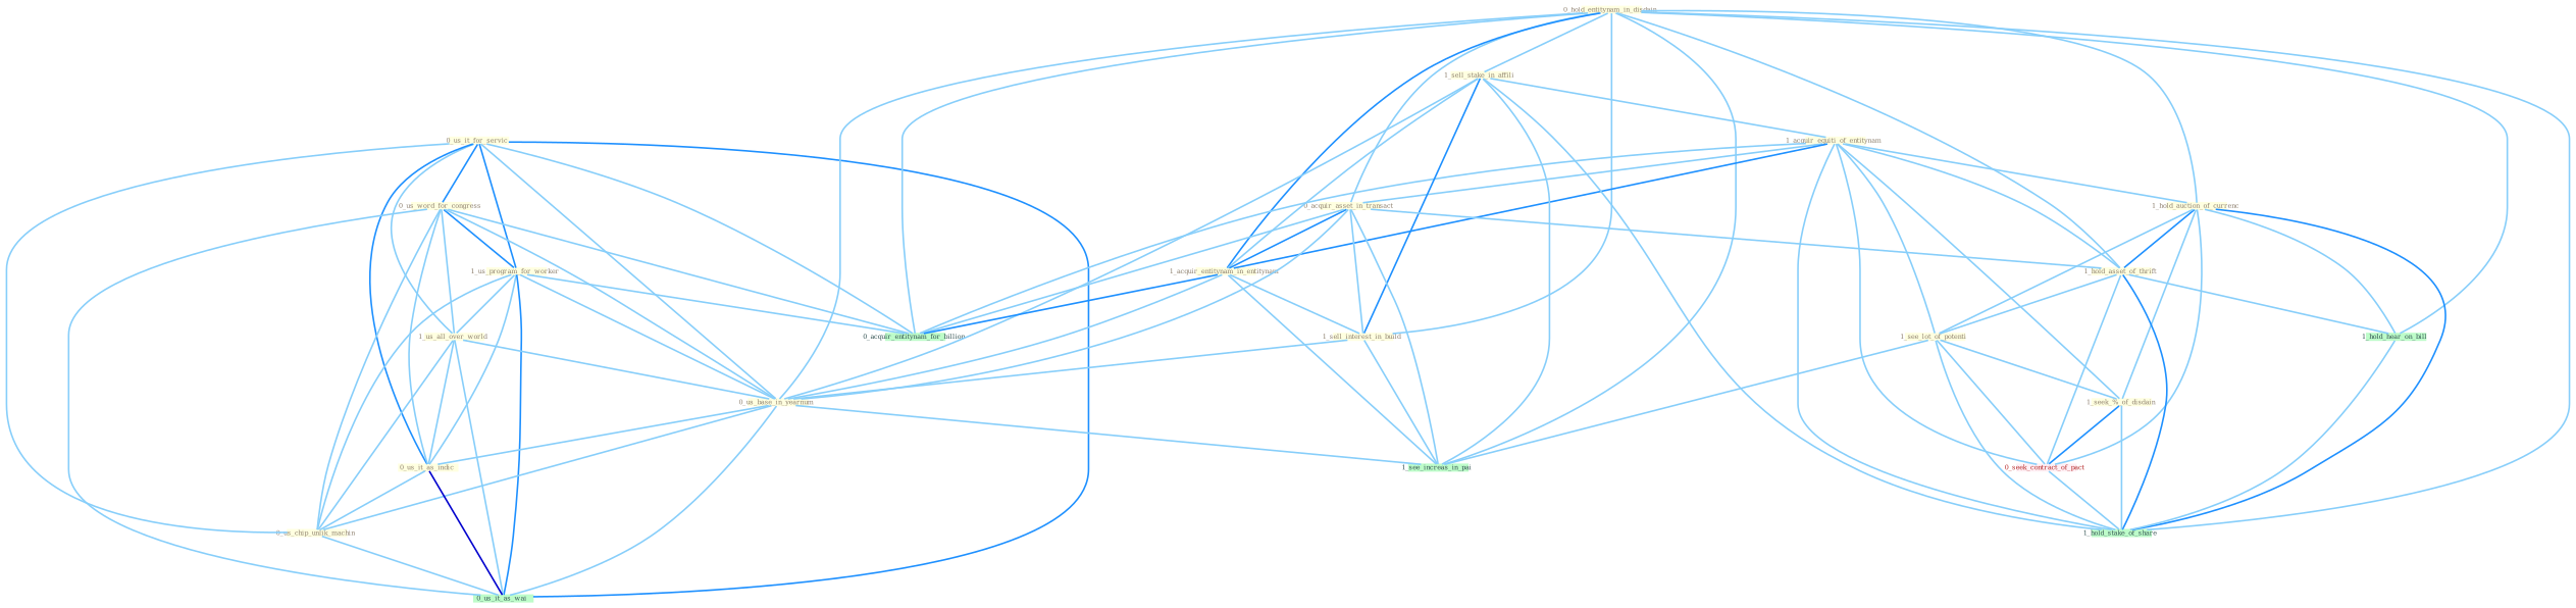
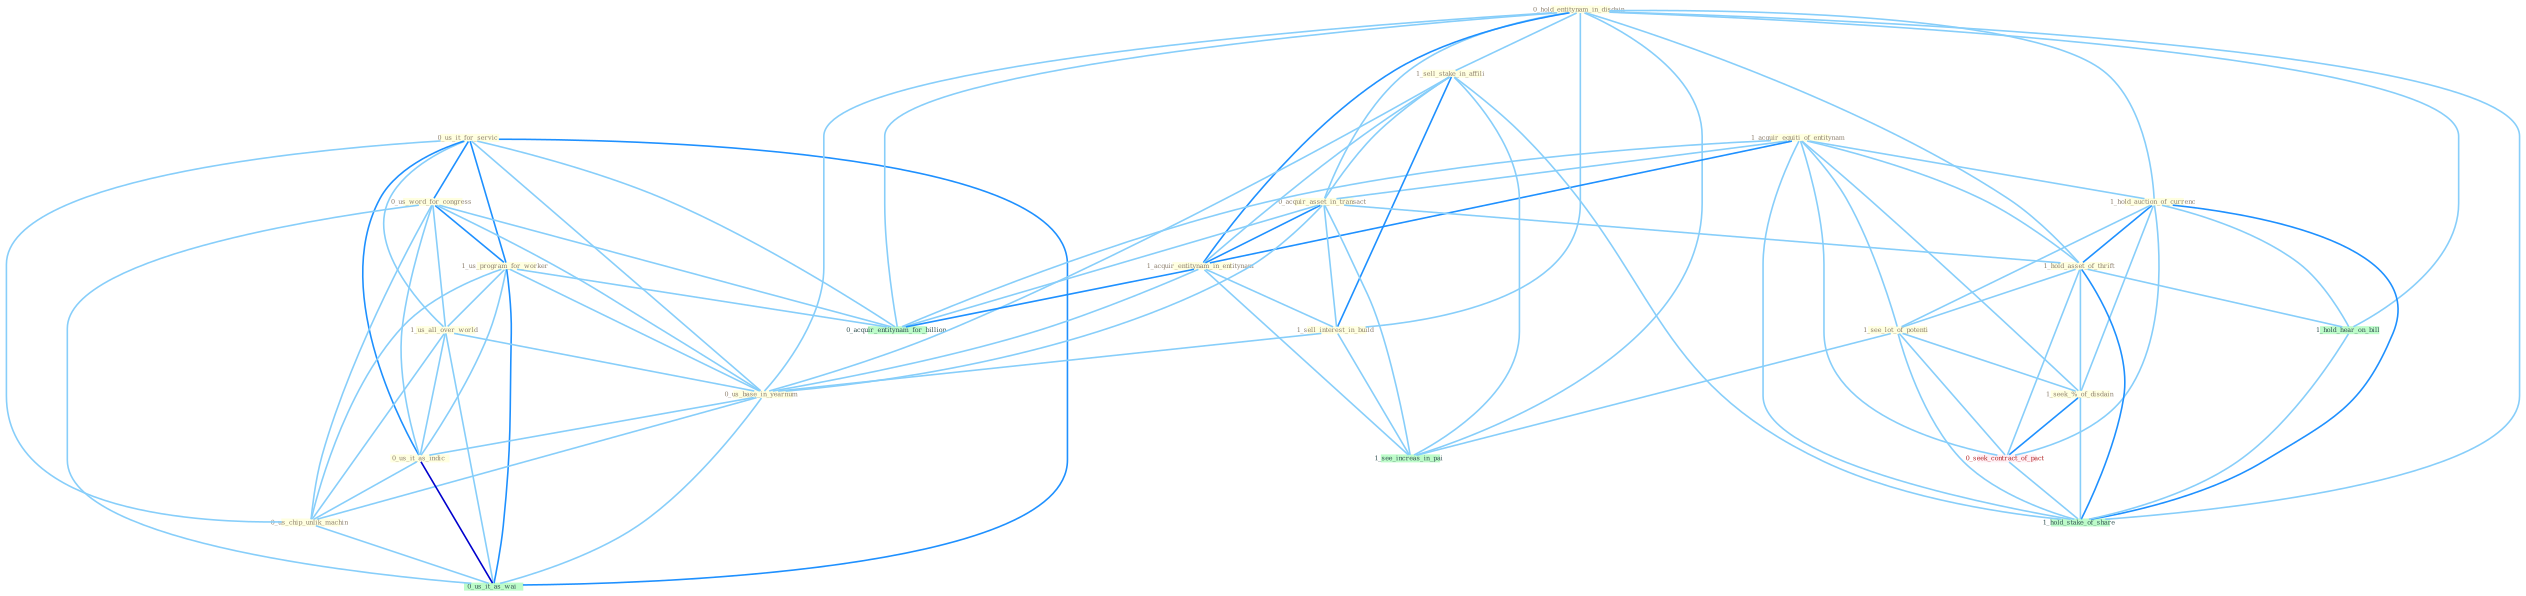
  graph {
    node [color="#ffffe0" fixedsize=true fontcolor="#8b7d6b" fontsize=4 shape=polygon style=filled]
    edge [color="#87cefa" w=1]
    "0_us_it_for_servic " [height=.06 width=.5]
    "0_hold_entitynam_in_disdain " [height=.06 width=.5]
    "1_acquir_equiti_of_entitynam " [height=.06 width=.5]
    "1_hold_auction_of_currenc " [height=.06 width=.5]
    "0_us_word_for_congress " [height=.06 width=.5]
    "1_sell_stake_in_affili " [height=.06 width=.5]
    "0_acquir_asset_in_transact " [height=.06 width=.5]
    "1_hold_asset_of_thrift " [height=.06 width=.5]
    "1_see_lot_of_potenti " [height=.06 width=.5]
    "1_us_program_for_worker " [height=.06 width=.5]
    "1_acquir_entitynam_in_entitynam " [height=.06 width=.5]
    "1_us_all_over_world " [height=.06 width=.5]
    n13 [height=.06 label="1_seek_%_of_disdain" width=.5]
    "1_sell_interest_in_build " [height=.06 width=.5]
    "0_us_base_in_yearnum " [height=.06 width=.5]
    "0_us_it_as_indic " [height=.06 width=.5]
    "0_us_chip_unlik_machin " [height=.06 width=.5]
    "0_seek_contract_of_pact " [color="#fff0f5" fontcolor="#b22222" height=.06 width=.5]
    "0_us_it_as_wai " [color="#BDFCC9" fontcolor="#2f4f4f" height=.06 width=.5]
    "0_acquir_entitynam_for_billion " [color="#BDFCC9" fontcolor="#2f4f4f" height=.06 width=.5]
    "1_see_increas_in_pai " [color="#BDFCC9" fontcolor="#2f4f4f" height=.06 width=.5]
    "1_hold_hear_on_bill " [color="#BDFCC9" fontcolor="#2f4f4f" height=.06 width=.5]
    "1_hold_stake_of_share " [color="#BDFCC9" fontcolor="#2f4f4f" height=.06 width=.5]
    subgraph sub_1 {
      "0_us_it_for_servic "
      "0_hold_entitynam_in_disdain "
      "1_acquir_equiti_of_entitynam "
      "1_hold_auction_of_currenc "
      "0_us_word_for_congress "
      "1_sell_stake_in_affili "
      "0_acquir_asset_in_transact "
      "1_hold_asset_of_thrift "
      "1_see_lot_of_potenti "
      "1_us_program_for_worker "
      "1_acquir_entitynam_in_entitynam "
      "1_us_all_over_world "
      n13
      "1_sell_interest_in_build "
      "0_us_base_in_yearnum "
      "0_us_it_as_indic "
      "0_us_chip_unlik_machin "
    }
    subgraph sub_2 {
      "0_seek_contract_of_pact "
    }
    "0_us_it_for_servic " -- "0_us_word_for_congress " [color="#1e90ff" w=2]
    "0_us_it_for_servic " -- "1_us_program_for_worker " [color="#1e90ff" w=2]
    "0_us_it_for_servic " -- "1_us_all_over_world "
    "0_us_it_for_servic " -- "0_us_base_in_yearnum "
    "0_us_it_for_servic " -- "0_us_it_as_indic " [color="#1e90ff" w=2]
    "0_us_it_for_servic " -- "0_us_chip_unlik_machin "
    "0_us_it_for_servic " -- "0_us_it_as_wai " [color="#1e90ff" w=2]
    "0_us_it_for_servic " -- "0_acquir_entitynam_for_billion "
    "0_hold_entitynam_in_disdain " -- "1_hold_auction_of_currenc "
    "0_hold_entitynam_in_disdain " -- "1_sell_stake_in_affili "
    "0_hold_entitynam_in_disdain " -- "0_acquir_asset_in_transact "
    "0_hold_entitynam_in_disdain " -- "1_hold_asset_of_thrift "
    "0_hold_entitynam_in_disdain " -- "1_acquir_entitynam_in_entitynam " [color="#1e90ff" w=2]
    "0_hold_entitynam_in_disdain " -- "1_sell_interest_in_build "
    "0_hold_entitynam_in_disdain " -- "0_us_base_in_yearnum "
    "0_hold_entitynam_in_disdain " -- "0_acquir_entitynam_for_billion "
    "0_hold_entitynam_in_disdain " -- "1_see_increas_in_pai "
    "0_hold_entitynam_in_disdain " -- "1_hold_hear_on_bill "
    "0_hold_entitynam_in_disdain " -- "1_hold_stake_of_share "
    "1_acquir_equiti_of_entitynam " -- "1_hold_auction_of_currenc "
    "1_acquir_equiti_of_entitynam " -- "0_acquir_asset_in_transact "
    "1_acquir_equiti_of_entitynam " -- "1_hold_asset_of_thrift "
    "1_acquir_equiti_of_entitynam " -- "1_see_lot_of_potenti "
    "1_acquir_equiti_of_entitynam " -- "1_acquir_entitynam_in_entitynam " [color="#1e90ff" w=2]
    "1_acquir_equiti_of_entitynam " -- n13
    "1_acquir_equiti_of_entitynam " -- "0_seek_contract_of_pact "
    "1_acquir_equiti_of_entitynam " -- "0_acquir_entitynam_for_billion "
    "1_acquir_equiti_of_entitynam " -- "1_hold_stake_of_share "
    "1_hold_auction_of_currenc " -- "1_hold_asset_of_thrift " [color="#1e90ff" w=2]
    "1_hold_auction_of_currenc " -- "1_see_lot_of_potenti "
    "1_hold_auction_of_currenc " -- n13
    "1_hold_auction_of_currenc " -- "0_seek_contract_of_pact "
    "1_hold_auction_of_currenc " -- "1_hold_hear_on_bill "
    "1_hold_auction_of_currenc " -- "1_hold_stake_of_share " [color="#1e90ff" w=2]
    "0_us_word_for_congress " -- "1_us_program_for_worker " [color="#1e90ff" w=2]
    "0_us_word_for_congress " -- "1_us_all_over_world "
    "0_us_word_for_congress " -- "0_us_base_in_yearnum "
    "0_us_word_for_congress " -- "0_us_it_as_indic "
    "0_us_word_for_congress " -- "0_us_chip_unlik_machin "
    "0_us_word_for_congress " -- "0_us_it_as_wai "
    "0_us_word_for_congress " -- "0_acquir_entitynam_for_billion "
-   "1_sell_stake_in_affili " -- "1_acquir_equiti_of_entitynam "
+   "1_sell_stake_in_affili " -- "0_acquir_asset_in_transact "
    "1_sell_stake_in_affili " -- "1_acquir_entitynam_in_entitynam "
    "1_sell_stake_in_affili " -- "1_sell_interest_in_build " [color="#1e90ff" w=2]
    "1_sell_stake_in_affili " -- "0_us_base_in_yearnum "
    "1_sell_stake_in_affili " -- "1_see_increas_in_pai "
    "1_sell_stake_in_affili " -- "1_hold_stake_of_share "
    "0_acquir_asset_in_transact " -- "1_hold_asset_of_thrift "
    "0_acquir_asset_in_transact " -- "1_acquir_entitynam_in_entitynam " [color="#1e90ff" w=2]
    "0_acquir_asset_in_transact " -- "1_sell_interest_in_build "
    "0_acquir_asset_in_transact " -- "0_us_base_in_yearnum "
    "0_acquir_asset_in_transact " -- "0_acquir_entitynam_for_billion "
    "0_acquir_asset_in_transact " -- "1_see_increas_in_pai "
    "1_hold_asset_of_thrift " -- "1_see_lot_of_potenti "
+   "1_hold_asset_of_thrift " -- n13
    "1_hold_asset_of_thrift " -- "0_seek_contract_of_pact "
    "1_hold_asset_of_thrift " -- "1_hold_hear_on_bill "
    "1_hold_asset_of_thrift " -- "1_hold_stake_of_share " [color="#1e90ff" w=2]
    "1_see_lot_of_potenti " -- n13
    "1_see_lot_of_potenti " -- "0_seek_contract_of_pact "
    "1_see_lot_of_potenti " -- "1_see_increas_in_pai "
    "1_see_lot_of_potenti " -- "1_hold_stake_of_share "
    "1_us_program_for_worker " -- "1_us_all_over_world "
    "1_us_program_for_worker " -- "0_us_base_in_yearnum "
    "1_us_program_for_worker " -- "0_us_it_as_indic "
    "1_us_program_for_worker " -- "0_us_chip_unlik_machin "
    "1_us_program_for_worker " -- "0_us_it_as_wai " [color="#1e90ff"]
    "1_us_program_for_worker " -- "0_acquir_entitynam_for_billion "
    "1_acquir_entitynam_in_entitynam " -- "1_sell_interest_in_build "
    "1_acquir_entitynam_in_entitynam " -- "0_us_base_in_yearnum "
    "1_acquir_entitynam_in_entitynam " -- "0_acquir_entitynam_for_billion " [color="#1e90ff" w=2]
    "1_acquir_entitynam_in_entitynam " -- "1_see_increas_in_pai "
    "1_us_all_over_world " -- "0_us_base_in_yearnum "
    "1_us_all_over_world " -- "0_us_it_as_indic "
    "1_us_all_over_world " -- "0_us_chip_unlik_machin "
    "1_us_all_over_world " -- "0_us_it_as_wai "
    n13 -- "0_seek_contract_of_pact " [color="#1e90ff" w=2]
    n13 -- "1_hold_stake_of_share "
    "1_sell_interest_in_build " -- "0_us_base_in_yearnum "
    "1_sell_interest_in_build " -- "1_see_increas_in_pai "
    "0_us_base_in_yearnum " -- "0_us_it_as_indic "
    "0_us_base_in_yearnum " -- "0_us_chip_unlik_machin "
    "0_us_base_in_yearnum " -- "0_us_it_as_wai "
-   "0_us_base_in_yearnum " -- "1_see_increas_in_pai "
    "0_us_it_as_indic " -- "0_us_chip_unlik_machin "
    "0_us_it_as_indic " -- "0_us_it_as_wai " [color="#0000cd" w=3]
    "0_us_chip_unlik_machin " -- "0_us_it_as_wai "
    "0_seek_contract_of_pact " -- "1_hold_stake_of_share "
    "1_hold_hear_on_bill " -- "1_hold_stake_of_share "
  }
